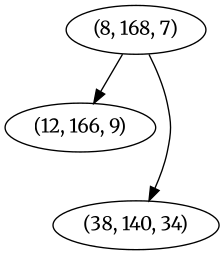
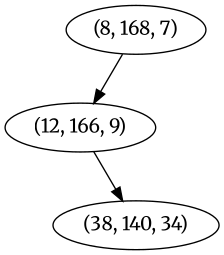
  digraph {
    fontname=Merriweather
    node [fontname=Merriweather]
    edge [fontname=Merriweather]
    "(8, 168, 7)"
    "(12, 166, 9)"
    "(38, 140, 34)"
    "(8, 168, 7)" -> "(12, 166, 9)"
-   "(8, 168, 7)" -> "(38, 140, 34)"
+   "(12, 166, 9)" -> "(38, 140, 34)"
  }
